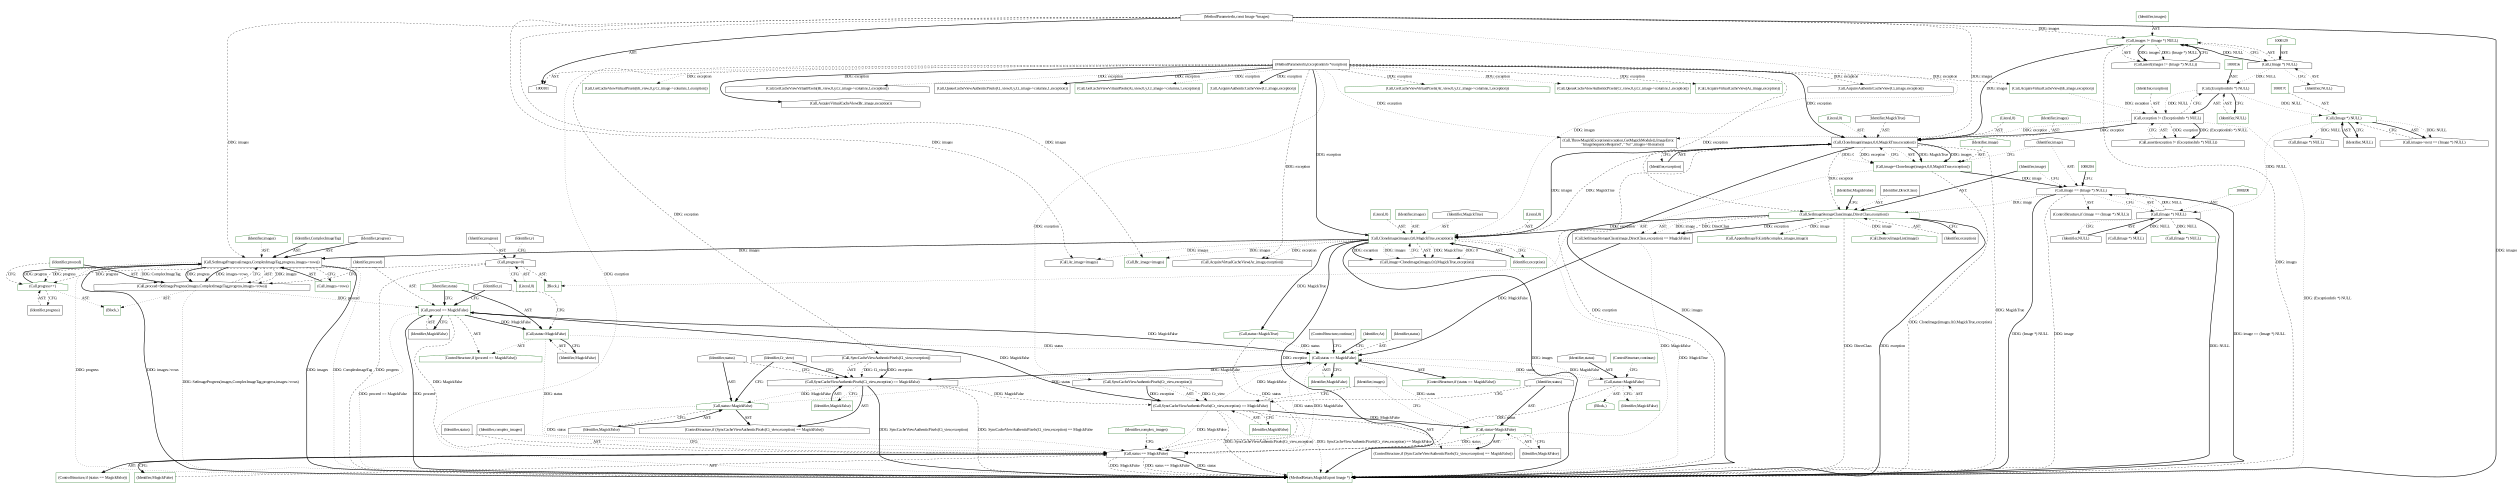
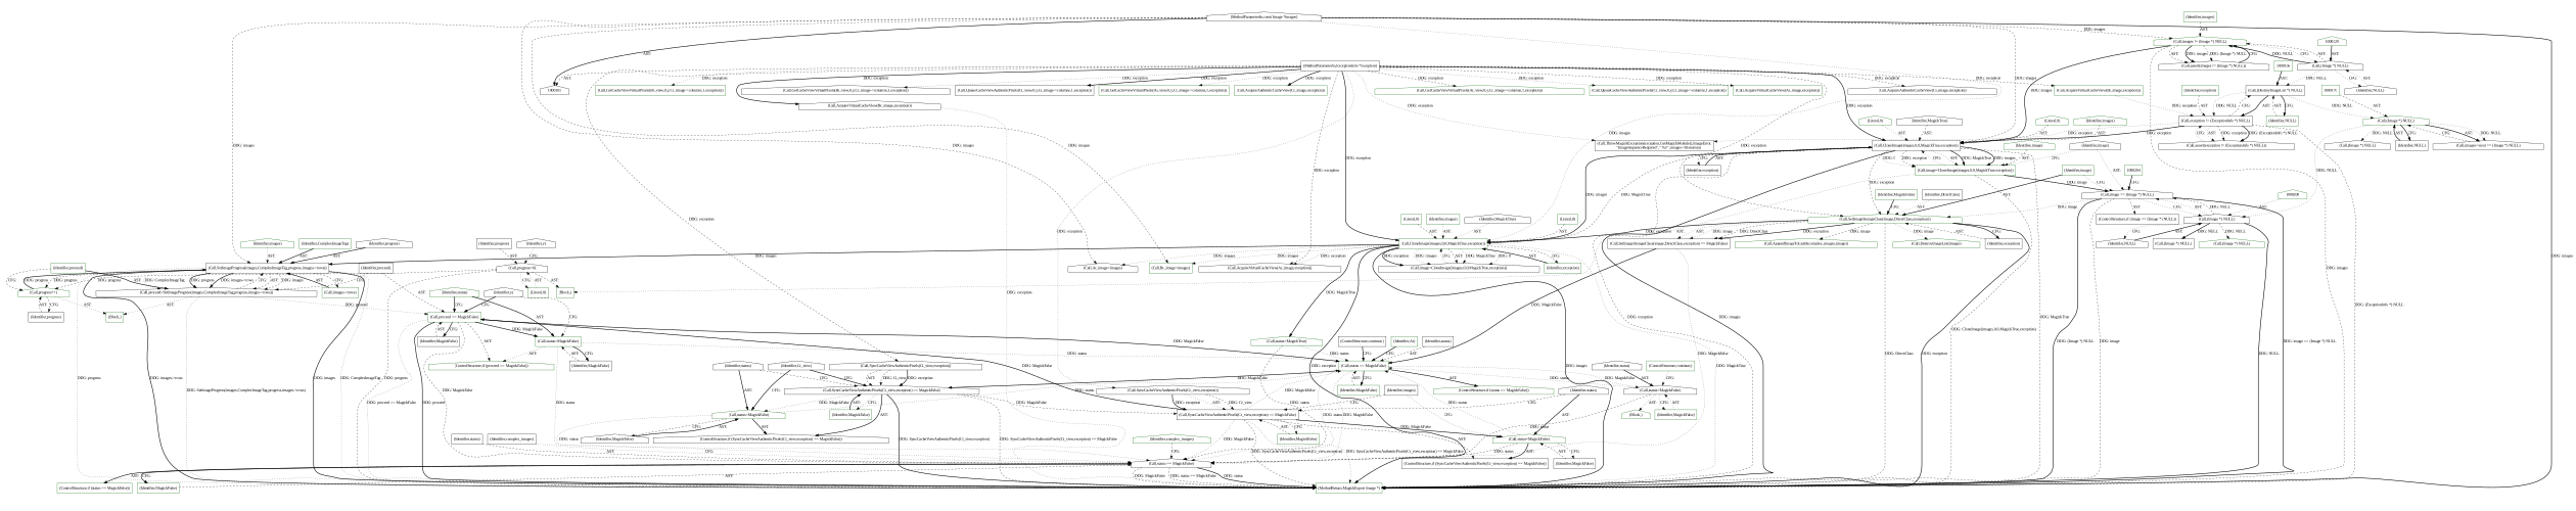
  digraph {
    fontname="Liberation Serif"
    node [color=black fontname="Liberation Serif" shape=box]
    edge [fontname="Liberation Serif" style=dashed]
    n1 [label="(Call,SetImageProgress(images,ComplexImageTag,progress,images->rows))"]
    n2 [color=darkgreen label="(Call,progress++)" shape=house]
    n3 [label="(Call,proceed=SetImageProgress(images,ComplexImageTag,progress,images->rows))" shape=house]
    n4 [color=darkgreen label="(Call,images->rows)"]
    n5 [color=darkgreen label="(MethodReturn,MagickExport Image *)"]
    n6 [label="(Identifier,progress)"]
    n7 [color=darkgreen label="(Block,)"]
    n8 [color=darkgreen label="(Call,proceed == MagickFalse)"]
    n9 [label="(MethodParameterIn,const Image *images)" shape=house]
    n10 [color=darkgreen label="(Call,CloneImage(images,0,0,MagickTrue,exception))"]
    n11 [label="(Call,CloneImage(images,0,0,MagickTrue,exception))"]
    n12 [color=darkgreen label="(Call,images != (Image *) NULL)" shape=house]
    n13 [label="(Call,Ar_image=images)" shape=house]
    n14 [color=darkgreen label="(Call,Br_image=images)"]
    1000101 [shape=house]
    n16 [color=darkgreen label="(Call,status=MagickTrue)" shape=house]
    n17 [label="(Call,image=CloneImage(images,0,0,MagickTrue,exception))" shape=house]
    n18 [color=darkgreen label="(Identifier,exception)"]
    n19 [label="(Call,AcquireVirtualCacheView(Ar_image,exception))" shape=house]
    n20 [color=darkgreen label="(Call,SetImageStorageClass(image,DirectClass,exception))" shape=house]
    n21 [color=darkgreen label="(Call,image=CloneImage(images,0,0,MagickTrue,exception))"]
    n22 [label="(Identifier,exception)"]
    n23 [label="(Call,(Image *) NULL)" shape=house]
    n24 [label="(Call,assert(images != (Image *) NULL))" shape=house]
    n25 [color=darkgreen label="(Call,status == MagickFalse)"]
    n26 [label="(Call,status == MagickFalse)" shape=house]
    n27 [color=darkgreen label="(Call,AppendImageToList(&complex_images,image))" shape=house]
    n28 [label="(Identifier,exception)"]
    n29 [label="(Call,SetImageStorageClass(image,DirectClass,exception) == MagickFalse)"]
    n30 [color=darkgreen label="(Call,DestroyImageList(image))" shape=house]
    n31 [label="(Call,image == (Image *) NULL)" shape=house]
    n32 [color=darkgreen label="(Block,)"]
-   n33 [label="(Call,(ExceptionInfo *) NULL)"]
+   n33 [label="(Call,(DestroyImageList *) NULL)"]
    n34 [label="(Identifier,NULL)" shape=house]
    n35 [label="(Call,exception != (ExceptionInfo *) NULL)"]
    n36 [color=darkgreen label="(Call,(Image *) NULL)" shape=house]
    n37 [color=darkgreen label="(Identifier,NULL)"]
    n38 [label="(Call,ThrowMagickException(exception,GetMagickModule(),ImageError,\n        \"ImageSequenceRequired\",\"`%s'\",images->filename))"]
    n39 [label="(Call,assert(exception != (ExceptionInfo *) NULL))" shape=house]
    n40 [label="(MethodParameterIn,ExceptionInfo *exception)"]
    n41 [color=darkgreen label="(Call,GetCacheViewVirtualPixels(Br_view,0,y,Cr_image->columns,1,exception))"]
    n42 [label="(Call,GetCacheViewVirtualPixels(Bi_view,0,y,Cr_image->columns,1,exception))" shape=house]
    n43 [label="(Call,QueueCacheViewAuthenticPixels(Ci_view,0,y,Ci_image->columns,1,exception))"]
    n44 [color=darkgreen label="(Call,GetCacheViewVirtualPixels(Ai_view,0,y,Cr_image->columns,1,exception))"]
    n45 [color=darkgreen label="(Call,AcquireAuthenticCacheView(Cr_image,exception))"]
    n46 [color=darkgreen label="(Call,GetCacheViewVirtualPixels(Ar_view,0,y,Cr_image->columns,1,exception))" shape=house]
    n47 [color=darkgreen label="(Call,AcquireVirtualCacheView(Bi_image,exception))"]
    n48 [color=darkgreen label="(Call,QueueCacheViewAuthenticPixels(Cr_view,0,y,Cr_image->columns,1,exception))"]
    n49 [color=darkgreen label="(Call,AcquireVirtualCacheView(Ai_image,exception))"]
    n50 [label="(Call,SyncCacheViewAuthenticPixels(Ci_view,exception))" shape=house]
    n51 [label="(Call,SyncCacheViewAuthenticPixels(Cr_view,exception))" shape=house]
    n52 [label="(Call,AcquireVirtualCacheView(Br_image,exception))" shape=house]
    n53 [label="(Call,AcquireAuthenticCacheView(Ci_image,exception))" shape=house]
    n54 [label="(Call,SyncCacheViewAuthenticPixels(Ci_view,exception) == MagickFalse)" shape=house]
    n55 [label="(Call,SyncCacheViewAuthenticPixels(Cr_view,exception) == MagickFalse)"]
    n56 [label="(Call,(Image *) NULL)" shape=house]
    n57 [label="(Call,images->next == (Image *) NULL)" shape=house]
    n58 [label="(Call,(Image *) NULL)" shape=house]
    n59 [label="(Identifier,NULL)"]
    n60 [label="(ControlStructure,if (image == (Image *) NULL))"]
    n61 [label="(Call,(Image *) NULL)"]
    n62 [color=darkgreen label="(Call,(Image *) NULL)" shape=house]
    n63 [label="(Identifier,NULL)" shape=house]
    n64 [label="(Call,progress=0)" shape=house]
    n65 [color=darkgreen label="(Literal,0)"]
    n66 [color=darkgreen label="(Call,status=MagickFalse)"]
    n67 [label="(Identifier,MagickFalse)"]
    n68 [color=darkgreen label="(ControlStructure,if (proceed == MagickFalse))" shape=house]
    n69 [label="(Call,status=MagickFalse)" shape=house]
    n70 [color=darkgreen label="(ControlStructure,if (status == MagickFalse))" shape=house]
    n71 [color=darkgreen label="(Identifier,MagickFalse)"]
    n72 [color=darkgreen label="(ControlStructure,if (status == MagickFalse))"]
    n73 [color=darkgreen label="(Identifier,MagickFalse)"]
    n74 [label="(Identifier,MagickFalse)"]
    n75 [color=darkgreen label="(Block,)" shape=house]
    n76 [color=darkgreen label="(Identifier,MagickFalse)"]
    n77 [color=darkgreen label="(Call,status=MagickFalse)" shape=house]
    n78 [color=darkgreen label="(Identifier,MagickFalse)"]
    n79 [label="(ControlStructure,if (SyncCacheViewAuthenticPixels(Ci_view,exception) == MagickFalse))" shape=house]
    n80 [label="(Identifier,MagickFalse)" shape=house]
    n81 [color=darkgreen label="(Call,status=MagickFalse)" shape=house]
    n82 [color=darkgreen label="(Identifier,MagickFalse)"]
    n83 [label="(ControlStructure,if (SyncCacheViewAuthenticPixels(Cr_view,exception) == MagickFalse))"]
    n84 [label="(Identifier,MagickFalse)"]
    n85 [color=darkgreen label="(Identifier,images)" shape=house]
    n86 [color=darkgreen label="(Literal,0)" shape=house]
    n87 [color=darkgreen label="(Identifier,exception)"]
    n88 [label="(Identifier,status)"]
    n89 [label="(ControlStructure,continue;)"]
    n90 [label="(Identifier,proceed)"]
    n91 [label="(Identifier,status)" shape=house]
    n92 [color=darkgreen label="(Identifier,MagickFalse)"]
    n93 [label="(Identifier,images)"]
    n94 [color=darkgreen label="(Identifier,images)"]
    n95 [label="(Identifier,complex_images)"]
    n96 [label="(Identifier,progress)" shape=house]
    n97 [color=darkgreen label="(Literal,0)"]
    n98 [label="(Identifier,status)" shape=house]
    n99 [label="(Identifier,status)" shape=house]
    n100 [label="(Identifier,progress)"]
    n101 [color=darkgreen label="(Identifier,images)"]
    n102 [color=darkgreen label="(Literal,0)"]
    n103 [color=darkgreen label="(Identifier,status)" shape=house]
    n104 [color=darkgreen label="(Identifier,complex_images)" shape=house]
    n105 [color=darkgreen label="(Identifier,image)" shape=house]
    n106 [color=darkgreen label="(Identifier,image)"]
    n107 [color=darkgreen label="(Identifier,proceed)"]
    n108 [label="(Identifier,image)" shape=house]
    n109 [label="(Identifier,MagickTrue)" shape=house]
    n110 [color=darkgreen label="(Identifier,ComplexImageTag)"]
    n111 [label="(Identifier,status)"]
    n112 [color=darkgreen label="(Identifier,images)" shape=house]
    n113 [label="(Identifier,DirectClass)"]
    n114 [label="(Identifier,y)" shape=house]
    n115 [label="(Identifier,Cr_view)" shape=house]
    n116 [label="(Identifier,MagickTrue)" shape=house]
    n117 [color=darkgreen label="(Identifier,Ar)"]
    n118 [label="(Identifier,y)" shape=house]
    n119 [color=darkgreen label="(Literal,0)" shape=house]
    n120 [color=darkgreen label="(ControlStructure,continue;)"]
    1000129 [color=darkgreen shape=house]
    1000156 [color=darkgreen]
    1000204 [color=darkgreen]
    1000200 [color=darkgreen shape=house]
    1000170 [color=darkgreen]
    n1 -> n2 [label="DDG: progress"]
    n1 -> n3 [label="AST: "]
    n1 -> n3 [label="DDG: images"]
    n1 -> n3 [label="DDG: ComplexImageTag" style=dotted]
    n1 -> n3 [label="DDG: progress" style=bold]
    n1 -> n3 [label="DDG: images->rows" style=bold]
    n1 -> n4 [label="CFG: "]
    n1 -> n5 [label="DDG: progress" style=dotted]
    n1 -> n5 [label="DDG: images->rows" style=bold]
    n1 -> n5 [label="DDG: images" style=bold]
    n1 -> n5 [label="DDG: ComplexImageTag" style=dotted]
    n2 -> n1 [label="DDG: progress" style=bold]
    n2 -> n6 [label="CFG: "]
    n2 -> n7 [label="AST: " style=dotted]
    n3 -> n1 [label="CFG: "]
    n3 -> n5 [label="DDG: SetImageProgress(images,ComplexImageTag,progress,images->rows)" style=dotted]
    n3 -> n7 [label="AST: " style=dotted]
    n3 -> n8 [label="DDG: proceed" style=dotted]
    n4 -> n1 [label="AST: " style=bold]
    n6 -> n2 [label="AST: "]
    n8 -> n5 [label="DDG: proceed == MagickFalse" style=dotted]
    n8 -> n5 [label="DDG: proceed" style=bold]
    n8 -> n25 [label="DDG: MagickFalse" style=bold]
    n8 -> n26 [label="DDG: MagickFalse"]
    n8 -> n66 [label="DDG: MagickFalse" style=bold]
    n8 -> n67 [label="CFG: " style=bold]
    n8 -> n68 [label="AST: "]
    n9 -> n1 [label="DDG: images"]
    n9 -> n5 [label="DDG: images" style=bold]
    n9 -> n10 [label="DDG: images" style=dotted]
    n9 -> n11 [label="DDG: images"]
    n9 -> n12 [label="DDG: images"]
    n9 -> n13 [label="DDG: images"]
    n9 -> n14 [label="DDG: images"]
    n9 -> 1000101 [label="AST: " style=bold]
    n10 -> n1 [label="DDG: images" style=bold]
    n10 -> n5 [label="DDG: exception" style=bold]
    n10 -> n5 [label="DDG: images" style=bold]
    n10 -> n5 [label="DDG: MagickTrue" style=dotted]
    n10 -> n13 [label="DDG: images" style=dotted]
    n10 -> n14 [label="DDG: images" style=dotted]
    n10 -> n16 [label="DDG: MagickTrue" style=bold]
    n10 -> n17 [label="AST: "]
    n10 -> n17 [label="DDG: MagickTrue" style=dotted]
    n10 -> n17 [label="DDG: 0" style=dotted]
    n10 -> n17 [label="DDG: exception" style=bold]
    n10 -> n17 [label="DDG: images" style=dotted]
    n10 -> n18 [label="CFG: "]
    n10 -> n19 [label="DDG: exception" style=dotted]
    n11 -> n5 [label="DDG: MagickTrue"]
    n11 -> n5 [label="DDG: exception"]
    n11 -> n5 [label="DDG: images" style=bold]
    n11 -> n10 [label="DDG: images" style=bold]
    n11 -> n10 [label="DDG: MagickTrue"]
    n11 -> n20 [label="DDG: exception"]
    n11 -> n21 [label="AST: " style=dotted]
    n11 -> n21 [label="DDG: MagickTrue" style=bold]
    n11 -> n21 [label="DDG: images" style=bold]
    n11 -> n21 [label="DDG: 0" style=dotted]
    n11 -> n21 [label="DDG: exception"]
    n11 -> n22 [label="CFG: "]
    n12 -> n5 [label="DDG: images"]
    n12 -> n11 [label="DDG: images" style=bold]
    n12 -> n23 [label="CFG: " style=dotted]
    n12 -> n24 [label="AST: "]
    n12 -> n24 [label="DDG: images" style=bold]
    n12 -> n24 [label="DDG: (Image *) NULL"]
    n16 -> n25 [label="DDG: status" style=dotted]
    n16 -> n26 [label="DDG: status"]
    n17 -> n10 [label="CFG: " style=dotted]
    n18 -> n10 [label="AST: " style=bold]
    n20 -> n5 [label="DDG: DirectClass"]
    n20 -> n5 [label="DDG: exception" style=bold]
    n20 -> n10 [label="DDG: exception" style=bold]
    n20 -> n27 [label="DDG: image"]
    n20 -> n28 [label="CFG: " style=bold]
    n20 -> n29 [label="AST: " style=dotted]
    n20 -> n29 [label="DDG: image" style=dotted]
    n20 -> n29 [label="DDG: DirectClass"]
    n20 -> n29 [label="DDG: exception" style=bold]
    n20 -> n30 [label="DDG: image" style=dotted]
    n21 -> n5 [label="DDG: CloneImage(images,0,0,MagickTrue,exception)"]
    n21 -> n11 [label="CFG: " style=dotted]
    n21 -> n31 [label="DDG: image" style=bold]
    n21 -> n32 [label="AST: " style=dotted]
    n22 -> n11 [label="AST: " style=bold]
    n23 -> n12 [label="AST: "]
    n23 -> n12 [label="DDG: NULL" style=bold]
    n23 -> n33 [label="DDG: NULL" style=dotted]
    n23 -> n34 [label="CFG: " style=dotted]
    n24 -> n12 [label="CFG: " style=bold]
    n25 -> n26 [label="DDG: status" style=dotted]
    n25 -> n26 [label="DDG: MagickFalse" style=dotted]
    n25 -> n54 [label="DDG: MagickFalse" style=bold]
    n25 -> n69 [label="DDG: MagickFalse" style=dotted]
    n25 -> n70 [label="AST: " style=bold]
    n25 -> n71 [label="CFG: " style=bold]
    n26 -> n5 [label="DDG: status" style=bold]
    n26 -> n5 [label="DDG: MagickFalse"]
    n26 -> n5 [label="DDG: status == MagickFalse"]
    n26 -> n72 [label="AST: " style=bold]
    n26 -> n73 [label="CFG: " style=bold]
    n28 -> n20 [label="AST: "]
    n29 -> n25 [label="DDG: MagickFalse" style=bold]
    n29 -> n26 [label="DDG: MagickFalse" style=dotted]
    n31 -> n5 [label="DDG: image == (Image *) NULL" style=bold]
    n31 -> n5 [label="DDG: (Image *) NULL" style=bold]
    n31 -> n5 [label="DDG: image"]
    n31 -> n20 [label="DDG: image" style=dotted]
    n31 -> n56 [label="CFG: " style=dotted]
    n31 -> n60 [label="AST: "]
    n33 -> n35 [label="AST: " style=bold]
    n33 -> n35 [label="DDG: NULL" style=dotted]
    n33 -> n36 [label="DDG: NULL" style=dotted]
    n33 -> n37 [label="CFG: " style=bold]
    n34 -> n23 [label="AST: " style=dotted]
-   n35 -> n5 [label="DDG: (ExceptionInfo *) NULL" style=dotted]
+   n35 -> n5 [label="DDG: (ExceptionInfo *) NULL"]
    n35 -> n11 [label="DDG: exception" style=bold]
    n35 -> n33 [label="CFG: "]
    n35 -> n38 [label="DDG: exception" style=dotted]
    n35 -> n39 [label="AST: " style=dotted]
    n35 -> n39 [label="DDG: exception"]
    n35 -> n39 [label="DDG: (ExceptionInfo *) NULL" style=bold]
    n36 -> n56 [label="DDG: NULL" style=dotted]
    n36 -> n57 [label="AST: " style=bold]
    n36 -> n57 [label="DDG: NULL" style=dotted]
    n36 -> n58 [label="DDG: NULL" style=dotted]
    n36 -> n59 [label="CFG: " style=bold]
    n37 -> n33 [label="AST: "]
    n39 -> n35 [label="CFG: " style=dotted]
-   n40 -> n5 [label="DDG: exception" style=dotted]
+   n52 -> n5 [label="DDG: exception" style=dotted]
    n40 -> n10 [label="DDG: exception" style=bold]
    n40 -> n11 [label="DDG: exception" style=bold]
    n40 -> 1000101 [label="AST: "]
    n40 -> n19 [label="DDG: exception"]
    n40 -> n20 [label="DDG: exception"]
    n40 -> n38 [label="DDG: exception" style=dotted]
    n40 -> n41 [label="DDG: exception" style=dotted]
    n40 -> n42 [label="DDG: exception" style=dotted]
    n40 -> n43 [label="DDG: exception" style=bold]
    n40 -> n44 [label="DDG: exception" style=dotted]
    n40 -> n45 [label="DDG: exception" style=bold]
    n40 -> n46 [label="DDG: exception"]
    n40 -> n47 [label="DDG: exception"]
    n40 -> n48 [label="DDG: exception" style=dotted]
    n40 -> n49 [label="DDG: exception"]
    n40 -> n50 [label="DDG: exception"]
    n40 -> n51 [label="DDG: exception" style=dotted]
    n40 -> n52 [label="DDG: exception" style=bold]
    n40 -> n53 [label="DDG: exception"]
    n47 -> n35 [label="DDG: exception" style=dotted]
    n50 -> n54 [label="AST: "]
    n50 -> n54 [label="DDG: Ci_view"]
    n50 -> n54 [label="DDG: exception" style=bold]
    n51 -> n55 [label="AST: " style=dotted]
    n51 -> n55 [label="DDG: Cr_view"]
    n51 -> n55 [label="DDG: exception" style=bold]
    n54 -> n5 [label="DDG: SyncCacheViewAuthenticPixels(Ci_view,exception)" style=bold]
    n54 -> n5 [label="DDG: SyncCacheViewAuthenticPixels(Ci_view,exception) == MagickFalse"]
    n54 -> n55 [label="DDG: MagickFalse"]
    n54 -> n77 [label="DDG: MagickFalse" style=dotted]
    n54 -> n78 [label="CFG: " style=dotted]
    n54 -> n79 [label="AST: " style=bold]
    n55 -> n5 [label="DDG: SyncCacheViewAuthenticPixels(Cr_view,exception)"]
    n55 -> n5 [label="DDG: SyncCacheViewAuthenticPixels(Cr_view,exception) == MagickFalse" style=dotted]
    n55 -> n8 [label="DDG: MagickFalse" style=bold]
    n55 -> n25 [label="DDG: MagickFalse" style=dotted]
    n55 -> n26 [label="DDG: MagickFalse" style=dotted]
    n55 -> n81 [label="DDG: MagickFalse" style=bold]
    n55 -> n82 [label="CFG: "]
    n55 -> n83 [label="AST: "]
    n56 -> n5 [label="DDG: NULL" style=bold]
    n56 -> n31 [label="AST: " style=dotted]
    n56 -> n31 [label="DDG: NULL"]
    n56 -> n61 [label="DDG: NULL" style=bold]
    n56 -> n62 [label="DDG: NULL"]
    n56 -> n63 [label="CFG: " style=dotted]
    n57 -> n36 [label="CFG: "]
    n59 -> n36 [label="AST: " style=bold]
    n63 -> n56 [label="AST: " style=bold]
    n64 -> n2 [label="DDG: progress"]
    n64 -> n5 [label="DDG: progress"]
    n64 -> n32 [label="AST: "]
    n64 -> n65 [label="CFG: " style=dotted]
    n65 -> n64 [label="AST: " style=dotted]
    n66 -> n25 [label="DDG: status" style=dotted]
    n66 -> n26 [label="DDG: status" style=dotted]
    n66 -> n68 [label="AST: " style=dotted]
    n66 -> n74 [label="CFG: " style=bold]
    n67 -> n8 [label="AST: "]
    n69 -> n25 [label="DDG: status" style=dotted]
    n69 -> n26 [label="DDG: status"]
    n69 -> n75 [label="AST: " style=dotted]
    n69 -> n76 [label="CFG: " style=dotted]
    n71 -> n25 [label="AST: "]
    n73 -> n26 [label="AST: "]
    n74 -> n66 [label="AST: "]
    n76 -> n69 [label="AST: " style=dotted]
    n77 -> n25 [label="DDG: status" style=dotted]
    n77 -> n26 [label="DDG: status" style=dotted]
    n77 -> n79 [label="AST: " style=bold]
    n77 -> n80 [label="CFG: "]
    n78 -> n54 [label="AST: " style=bold]
    n80 -> n77 [label="AST: " style=bold]
    n81 -> n25 [label="DDG: status" style=dotted]
    n81 -> n26 [label="DDG: status"]
    n81 -> n83 [label="AST: " style=bold]
    n81 -> n84 [label="CFG: "]
    n82 -> n55 [label="AST: "]
    n84 -> n81 [label="AST: "]
    n85 -> n11 [label="AST: "]
    n86 -> n11 [label="AST: " style=dotted]
    n87 -> n35 [label="AST: "]
    n88 -> n25 [label="AST: "]
    n89 -> n25 [label="CFG: " style=bold]
    n90 -> n3 [label="CFG: "]
    n90 -> n8 [label="AST: "]
    n91 -> n54 [label="CFG: "]
    n91 -> n77 [label="AST: " style=bold]
    n92 -> n20 [label="CFG: " style=bold]
    n93 -> n55 [label="CFG: "]
    n93 -> n81 [label="CFG: " style=dotted]
    n94 -> n12 [label="AST: "]
    n95 -> n26 [label="CFG: " style=dotted]
    n96 -> n1 [label="AST: " style=bold]
    n97 -> n10 [label="AST: "]
    n98 -> n55 [label="CFG: "]
    n98 -> n81 [label="AST: " style=bold]
    n99 -> n69 [label="AST: " style=bold]
    n100 -> n64 [label="AST: "]
    n101 -> n10 [label="AST: " style=dotted]
    n102 -> n10 [label="AST: "]
    n103 -> n8 [label="CFG: " style=bold]
    n103 -> n66 [label="AST: " style=bold]
    n104 -> n26 [label="CFG: "]
    n105 -> n21 [label="AST: "]
    n106 -> n20 [label="AST: " style=bold]
    n106 -> n31 [label="CFG: " style=dotted]
    n107 -> n2 [label="CFG: "]
    n107 -> n3 [label="AST: " style=bold]
    n108 -> n21 [label="CFG: " style=dotted]
    n108 -> n31 [label="AST: " style=dotted]
    n109 -> n11 [label="AST: "]
    n110 -> n1 [label="AST: " style=bold]
    n111 -> n26 [label="AST: "]
    n112 -> n1 [label="AST: " style=dotted]
    n113 -> n20 [label="AST: " style=dotted]
    n114 -> n8 [label="CFG: " style=bold]
    n114 -> n66 [label="CFG: "]
    n115 -> n54 [label="CFG: " style=bold]
    n115 -> n77 [label="CFG: " style=bold]
    n116 -> n10 [label="AST: " style=dotted]
    n117 -> n25 [label="CFG: " style=bold]
    n118 -> n64 [label="CFG: " style=dotted]
    n119 -> n11 [label="AST: "]
    n120 -> n69 [label="CFG: " style=dotted]
    1000129 -> n23 [label="AST: " style=bold]
    1000156 -> n33 [label="AST: " style=bold]
    1000204 -> n31 [label="CFG: " style=bold]
    1000200 -> n56 [label="AST: " style=dotted]
    1000170 -> n36 [label="AST: "]
  }
